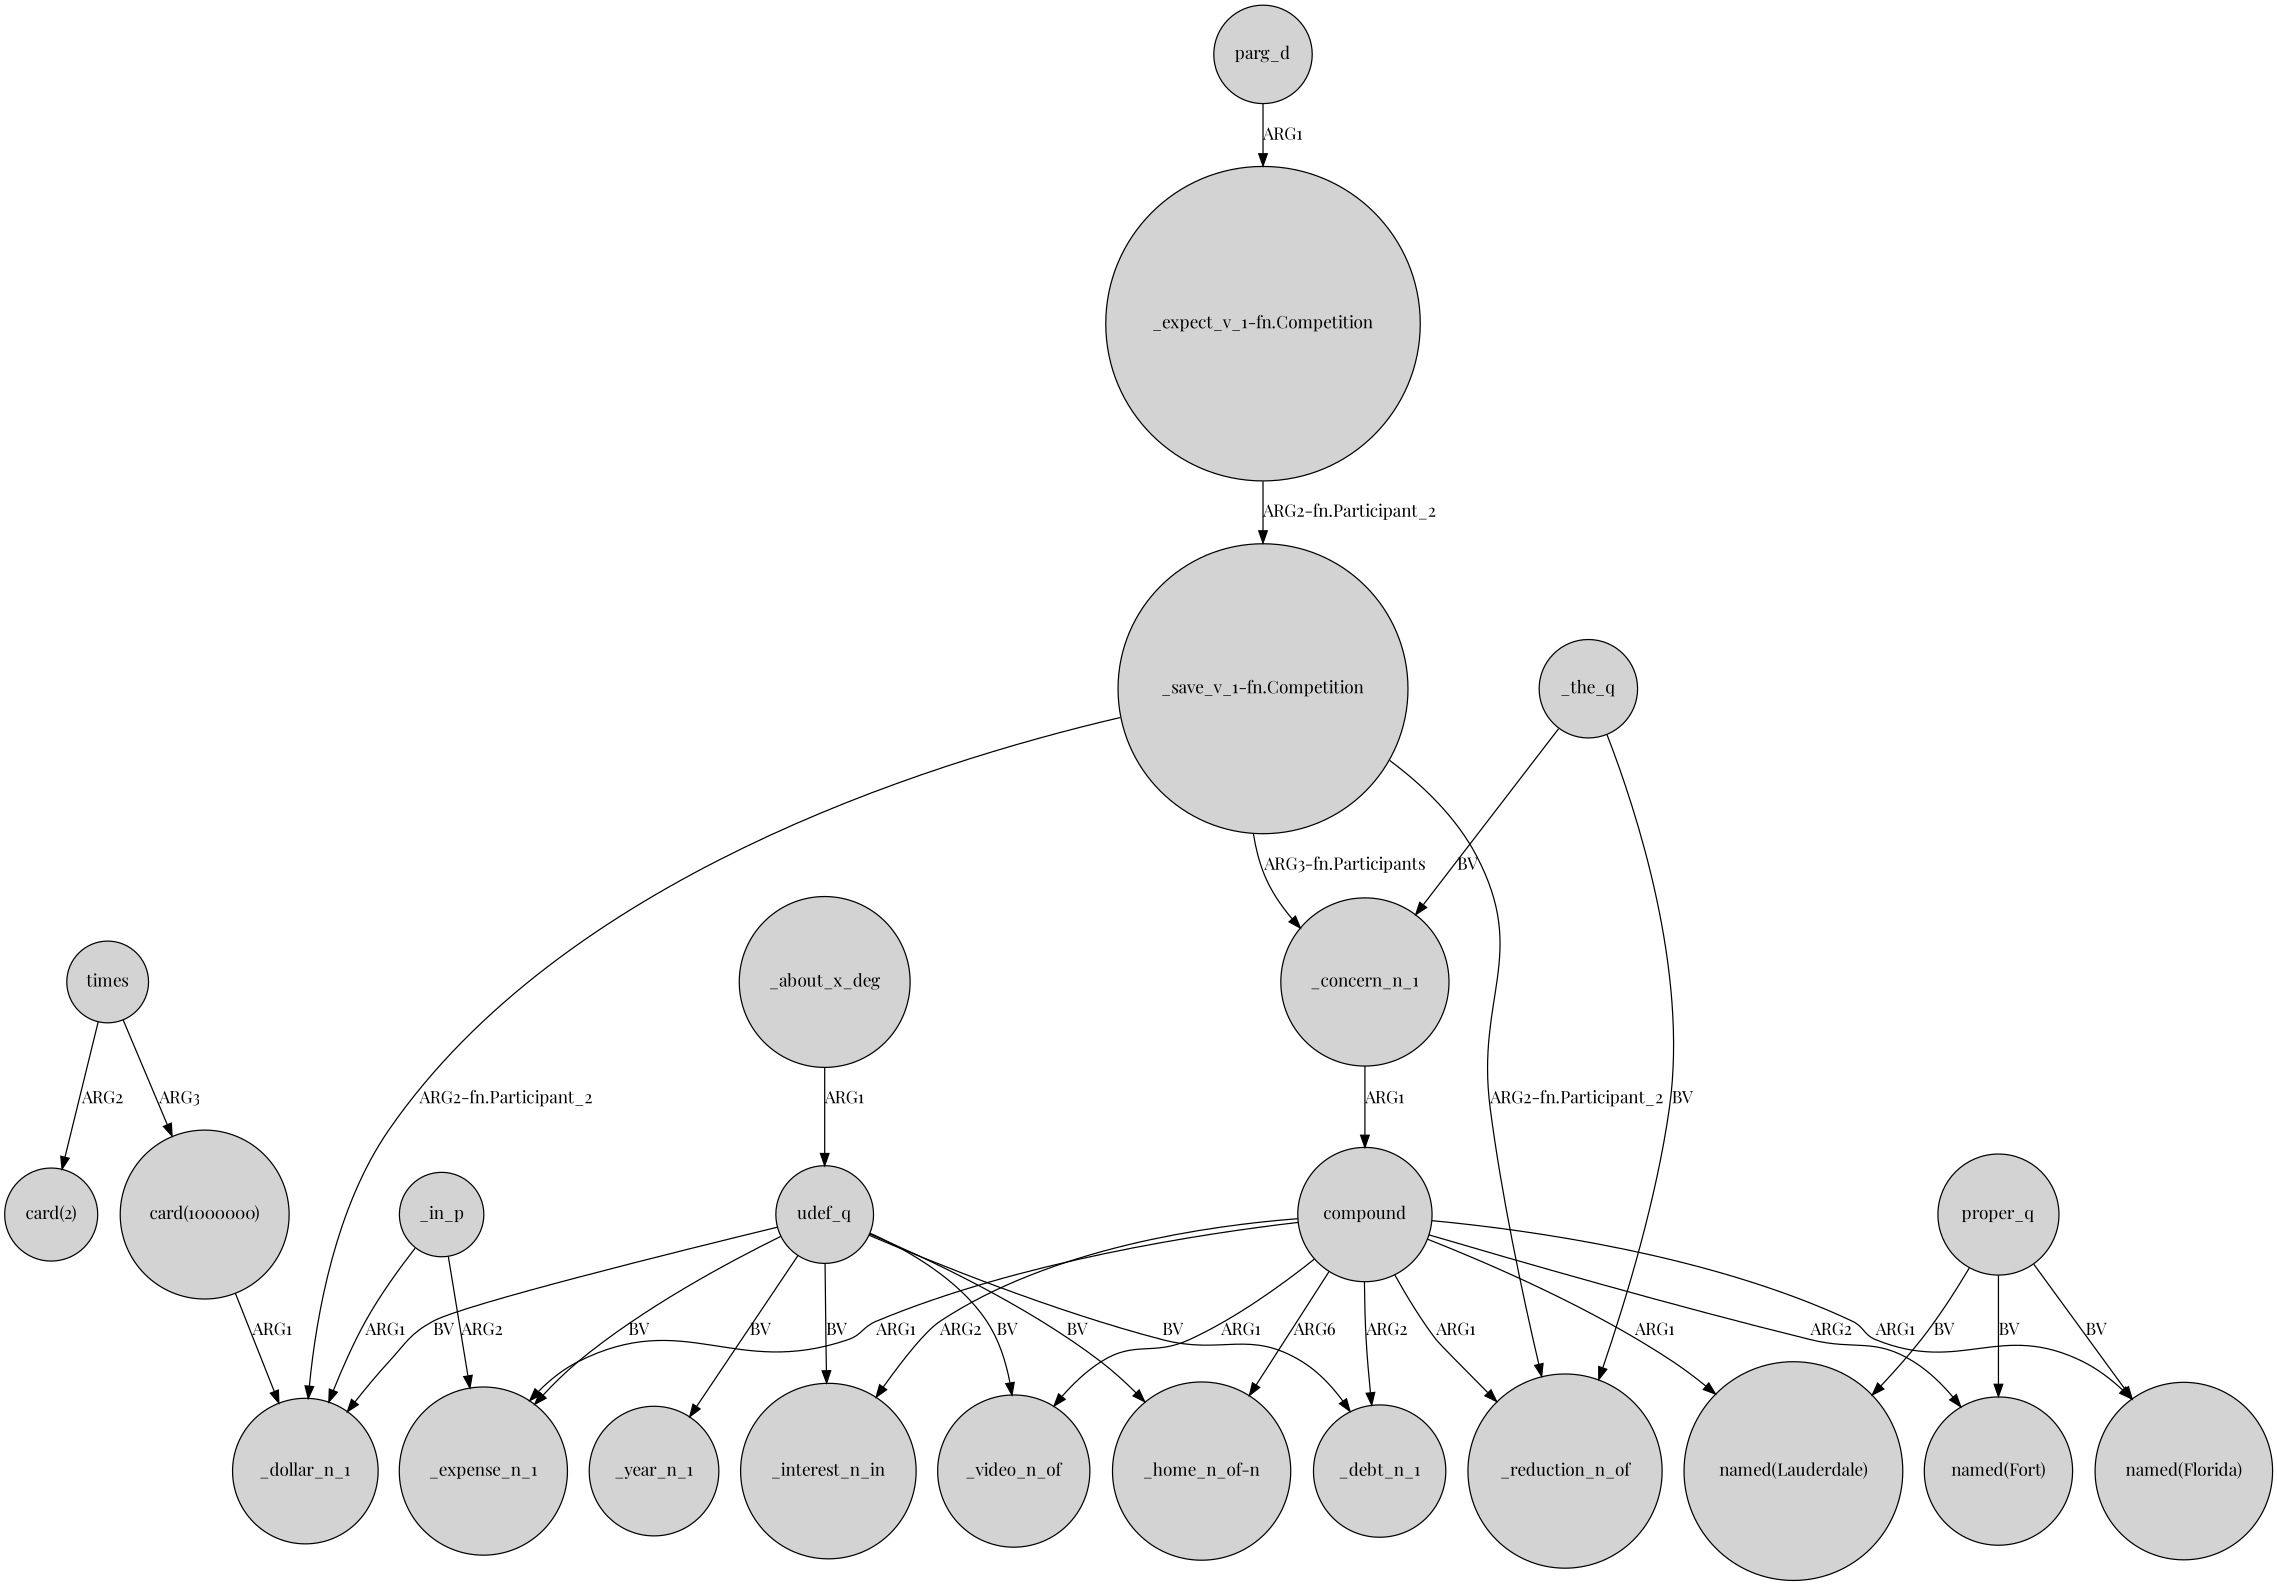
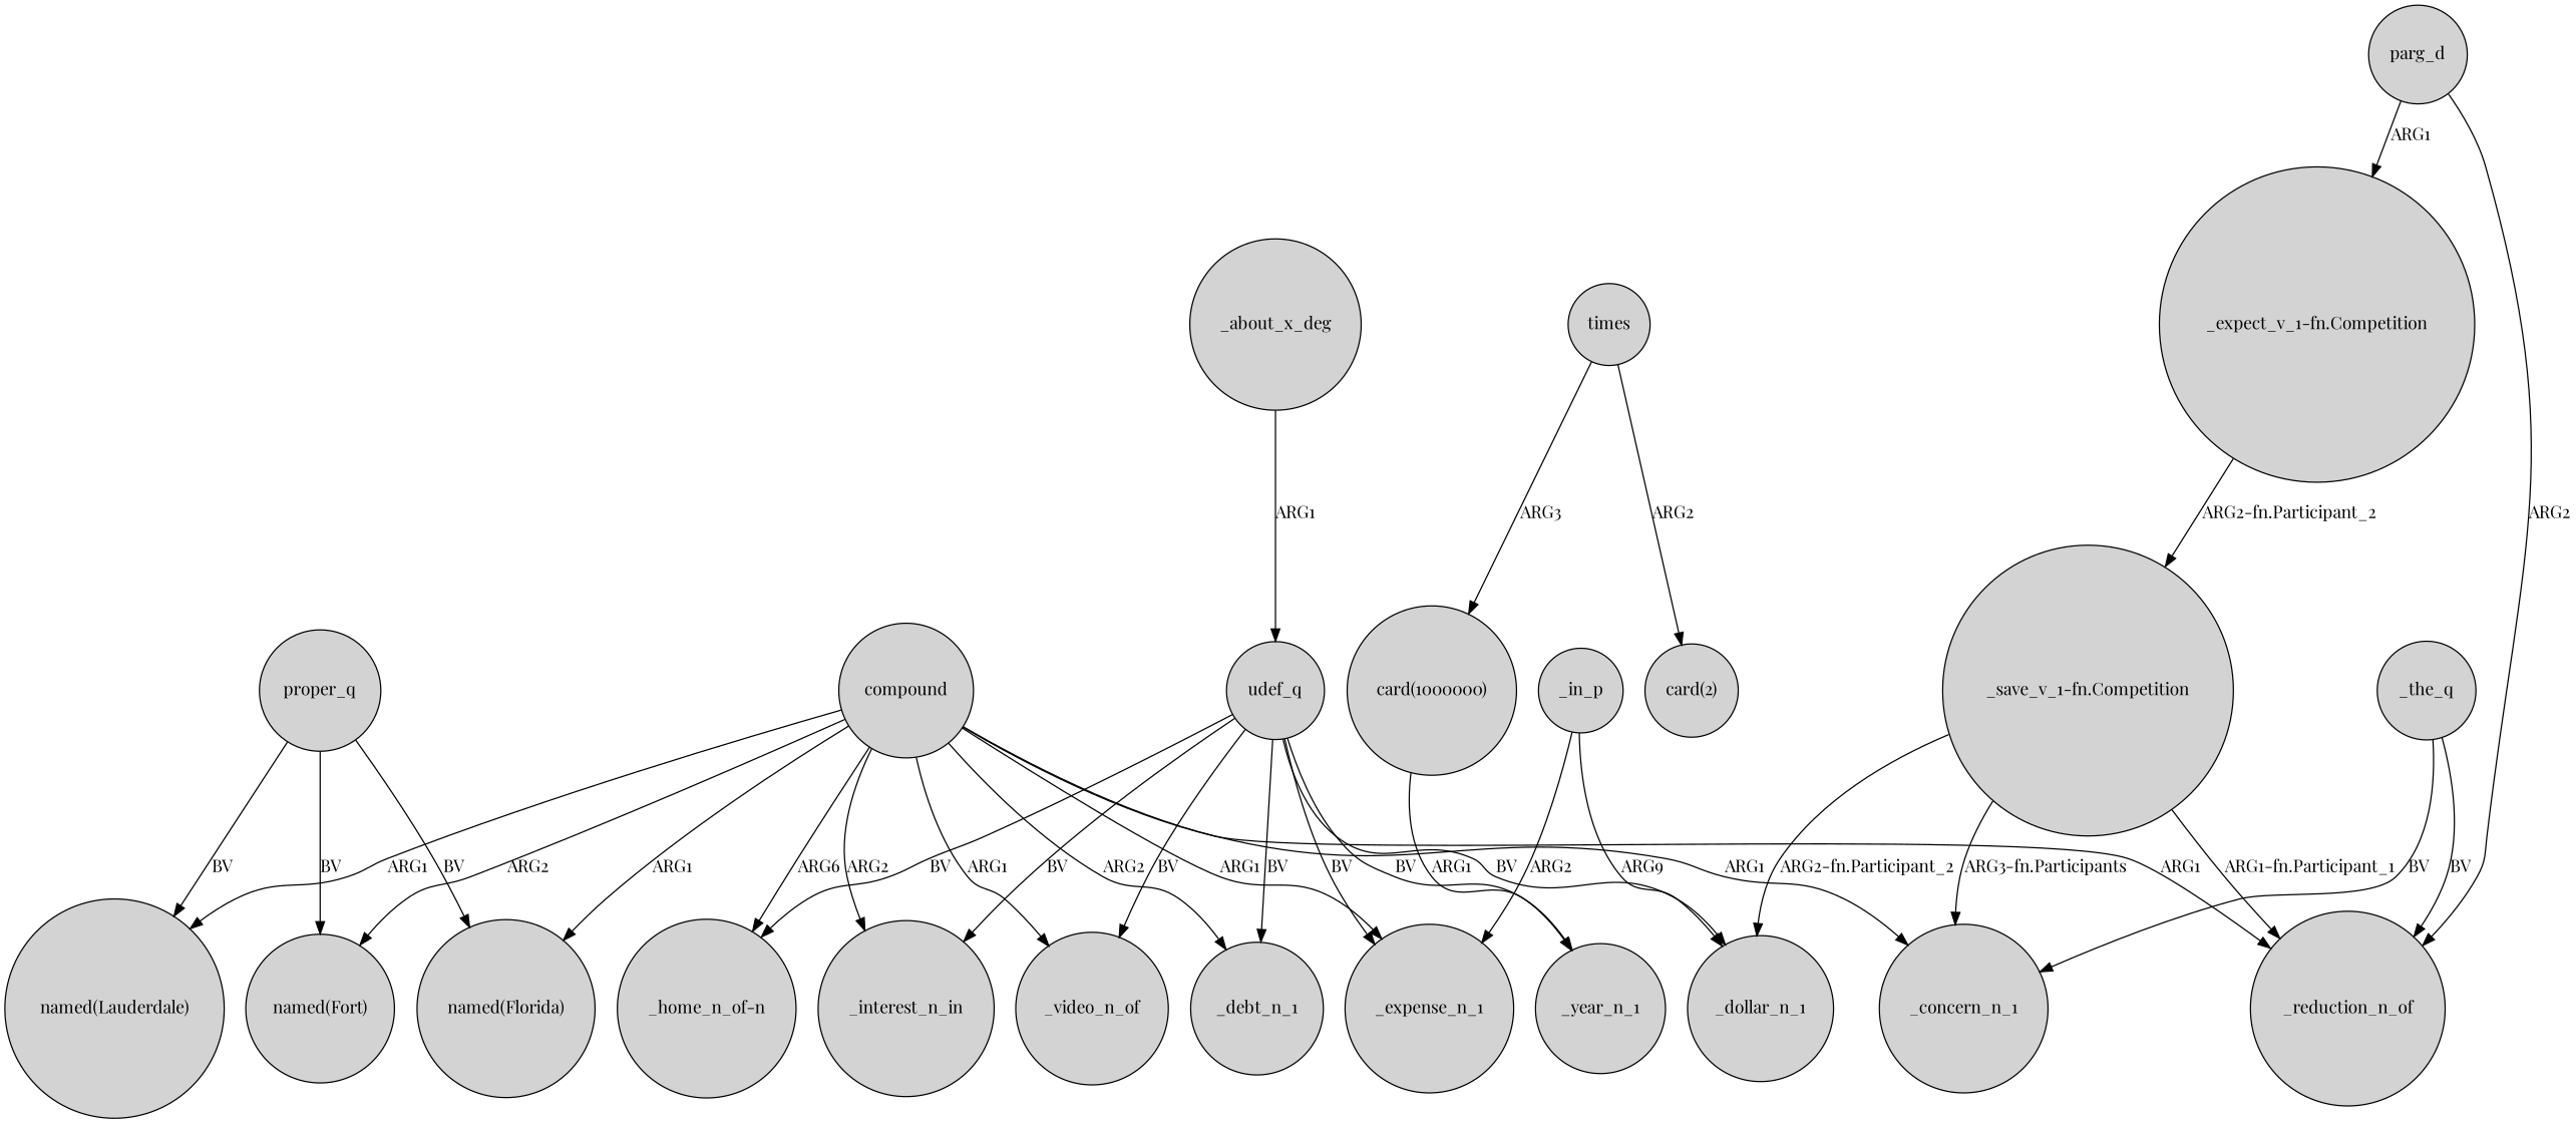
  digraph {
    fontname="Playfair Display"
    node [fontname="Playfair Display" shape=circle style=filled]
    edge [fontname="Playfair Display"]
    _in_p
    _expense_n_1
    _dollar_n_1
    compound
    "named(Lauderdale)"
    _reduction_n_of
    _concern_n_1
    "named(Fort)"
    "_home_n_of-n"
    _video_n_of
    _debt_n_1
    "named(Florida)"
    _interest_n_in
    "_save_v_1-fn.Competition"
    times
    "card(1000000)"
    "card(2)"
    _the_q
    _about_x_deg
    udef_q
    _year_n_1
    proper_q
    parg_d
    "_expect_v_1-fn.Competition"
    _in_p -> _expense_n_1 [label=ARG2]
-   _in_p -> _dollar_n_1 [label=ARG1]
+   _in_p -> _dollar_n_1 [label=ARG9]
    compound -> _expense_n_1 [label=ARG1]
    compound -> "named(Lauderdale)" [label=ARG1]
    compound -> _reduction_n_of [label=ARG1]
-   _concern_n_1 -> compound [label=ARG1]
+   compound -> _concern_n_1 [label=ARG1]
    compound -> "named(Fort)" [label=ARG2]
    compound -> "_home_n_of-n" [label=ARG6]
    compound -> _video_n_of [label=ARG1]
    compound -> _debt_n_1 [label=ARG2]
    compound -> "named(Florida)" [label=ARG1]
    compound -> _interest_n_in [label=ARG2]
    "_save_v_1-fn.Competition" -> _dollar_n_1 [label="ARG2-fn.Participant_2"]
-   "_save_v_1-fn.Competition" -> _reduction_n_of [label="ARG2-fn.Participant_2"]
+   "_save_v_1-fn.Competition" -> _reduction_n_of [label="ARG1-fn.Participant_1"]
    "_save_v_1-fn.Competition" -> _concern_n_1 [label="ARG3-fn.Participants"]
    times -> "card(1000000)" [label=ARG3]
    times -> "card(2)" [label=ARG2]
-   "card(1000000)" -> _dollar_n_1 [label=ARG1]
+   "card(1000000)" -> _year_n_1 [label=ARG1]
    _the_q -> _reduction_n_of [label=BV]
    _the_q -> _concern_n_1 [label=BV]
    _about_x_deg -> udef_q [label=ARG1]
    udef_q -> _expense_n_1 [label=BV]
    udef_q -> _dollar_n_1 [label=BV]
    udef_q -> "_home_n_of-n" [label=BV]
    udef_q -> _video_n_of [label=BV]
    udef_q -> _debt_n_1 [label=BV]
    udef_q -> _interest_n_in [label=BV]
    udef_q -> _year_n_1 [label=BV]
    proper_q -> "named(Lauderdale)" [label=BV]
    proper_q -> "named(Fort)" [label=BV]
    proper_q -> "named(Florida)" [label=BV]
+   parg_d -> _reduction_n_of [label=ARG2]
    parg_d -> "_expect_v_1-fn.Competition" [label=ARG1]
    "_expect_v_1-fn.Competition" -> "_save_v_1-fn.Competition" [label="ARG2-fn.Participant_2"]
  }
